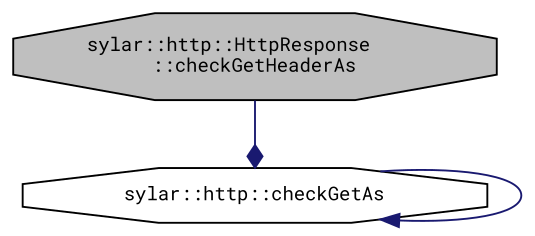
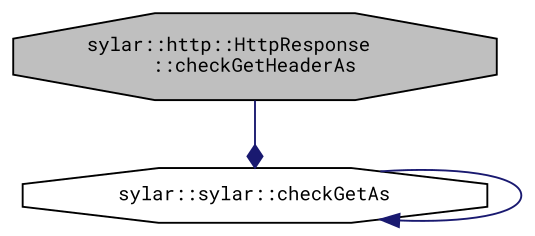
  digraph {
    rankdir=TB
    fontname="Roboto Mono"
    node [color=black fontname="Roboto Mono" fontsize=10 shape=octagon style=filled]
    edge [color=midnightblue fontname="Roboto Mono" fontsize=10 labelfontname=Helvetica labelfontsize=10 style=solid]
    n1 [fillcolor=grey75 fontcolor=black height=0.2 label="sylar::http::HttpResponse\l::checkGetHeaderAs" width=0.4]
-   n2 [fillcolor=white height=0.2 label="sylar::http::checkGetAs" width=0.4]
+   n2 [fillcolor=white height=0.2 label="sylar::sylar::checkGetAs" width=0.4]
    n1 -> n2 [arrowhead=diamond]
    n2 -> n2 [arrowhead=normal]
  }
